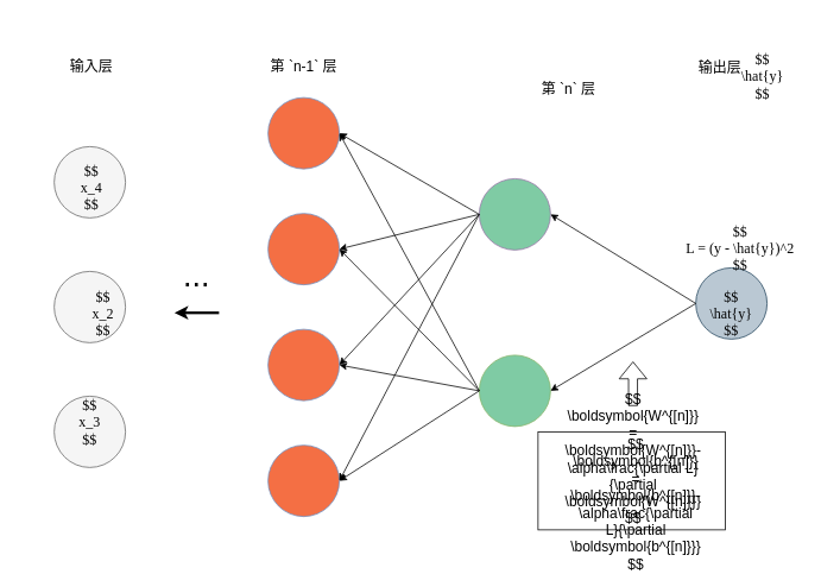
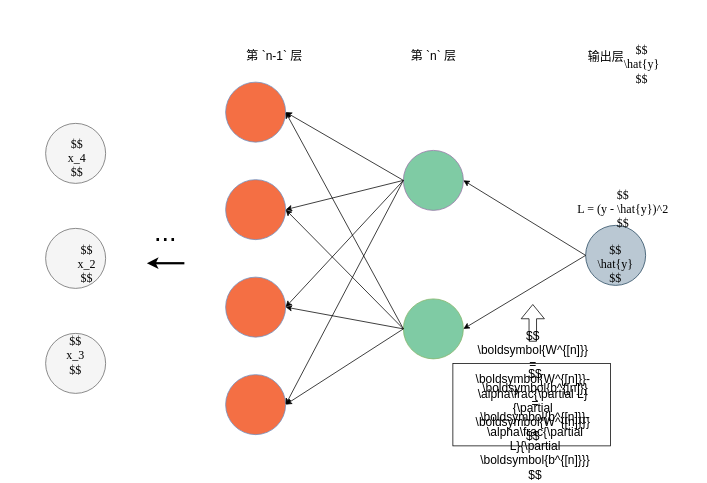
  <mxCell id="0" />
  <mxCell id="1" parent="0" />
  <mxCell id="2" value="" style="rounded=0;whiteSpace=wrap;html=1;fillColor=none;strokeColor=none;" parent="1" vertex="1"><mxGeometry x="20" y="20" width="900" height="600" as="geometry" /></mxCell>
  <mxCell id="3" value="" style="ellipse;whiteSpace=wrap;html=1;aspect=fixed;fillColor=#f5f5f5;strokeColor=#666666;fontColor=#333333;" parent="1" vertex="1"><mxGeometry x="60" y="164" width="80" height="80" as="geometry" /></mxCell>
  <mxCell id="4" value="" style="ellipse;whiteSpace=wrap;html=1;aspect=fixed;fillColor=#f5f5f5;strokeColor=#666666;fontColor=#333333;" parent="1" vertex="1"><mxGeometry x="60" y="304" width="80" height="80" as="geometry" /></mxCell>
  <mxCell id="5" value="" style="ellipse;whiteSpace=wrap;html=1;aspect=fixed;fillColor=#f5f5f5;strokeColor=#666666;fontColor=#333333;" parent="1" vertex="1"><mxGeometry x="60" y="444" width="80" height="80" as="geometry" /></mxCell>
  <mxCell id="6" value="" style="ellipse;whiteSpace=wrap;html=1;aspect=fixed;fillColor=#f46f44;strokeColor=#6c8ebf;" parent="1" vertex="1"><mxGeometry x="300" y="109" width="80" height="80" as="geometry" /></mxCell>
  <mxCell id="7" value="" style="ellipse;whiteSpace=wrap;html=1;aspect=fixed;fillColor=#F46F44;strokeColor=#6c8ebf;" parent="1" vertex="1"><mxGeometry x="300" y="239" width="80" height="80" as="geometry" /></mxCell>
  <mxCell id="8" value="" style="ellipse;whiteSpace=wrap;html=1;aspect=fixed;fillColor=#F46F44;strokeColor=#6c8ebf;" parent="1" vertex="1"><mxGeometry x="300" y="369" width="80" height="80" as="geometry" /></mxCell>
  <mxCell id="9" value="" style="ellipse;whiteSpace=wrap;html=1;aspect=fixed;fillColor=#F46F44;strokeColor=#6c8ebf;" parent="1" vertex="1"><mxGeometry x="300" y="499" width="80" height="80" as="geometry" /></mxCell>
  <mxCell id="10" value="" style="ellipse;whiteSpace=wrap;html=1;aspect=fixed;fillColor=#7FCBA4;strokeColor=#82b366;" parent="1" vertex="1"><mxGeometry x="537" y="398" width="80" height="80" as="geometry" /></mxCell>
  <mxCell id="11" value="" style="endArrow=none;html=1;exitX=1;exitY=0.5;exitDx=0;exitDy=0;entryX=0;entryY=0.5;entryDx=0;entryDy=0;endFill=0;startArrow=classic;startFill=1;" parent="1" source="9" target="10" edge="1"><mxGeometry width="50" height="50" relative="1" as="geometry"><mxPoint x="150" y="494" as="sourcePoint" /><mxPoint x="540" y="384" as="targetPoint" /></mxGeometry></mxCell>
  <mxCell id="12" value="" style="endArrow=none;html=1;exitX=1;exitY=0.5;exitDx=0;exitDy=0;entryX=0;entryY=0.5;entryDx=0;entryDy=0;endFill=0;startArrow=classic;startFill=1;" parent="1" source="8" target="10" edge="1"><mxGeometry width="50" height="50" relative="1" as="geometry"><mxPoint x="390" y="549" as="sourcePoint" /><mxPoint x="550" y="354" as="targetPoint" /></mxGeometry></mxCell>
  <mxCell id="13" value="" style="endArrow=none;html=1;exitX=1;exitY=0.5;exitDx=0;exitDy=0;entryX=0;entryY=0.5;entryDx=0;entryDy=0;endFill=0;startArrow=classic;startFill=1;" parent="1" source="7" target="10" edge="1"><mxGeometry width="50" height="50" relative="1" as="geometry"><mxPoint x="390" y="419" as="sourcePoint" /><mxPoint x="550" y="354" as="targetPoint" /></mxGeometry></mxCell>
  <mxCell id="14" value="" style="endArrow=none;html=1;exitX=1;exitY=0.5;exitDx=0;exitDy=0;entryX=0;entryY=0.5;entryDx=0;entryDy=0;endFill=0;startArrow=classic;startFill=1;" parent="1" source="6" target="21" edge="1"><mxGeometry width="50" height="50" relative="1" as="geometry"><mxPoint x="390" y="289" as="sourcePoint" /><mxPoint x="550" y="354" as="targetPoint" /></mxGeometry></mxCell>
- <mxCell id="15" value="&lt;span style=&quot;font-size: 16px&quot;&gt;输入层&lt;/span&gt;" style="text;html=1;strokeColor=none;fillColor=none;align=center;verticalAlign=middle;whiteSpace=wrap;rounded=0;" parent="1" vertex="1"><mxGeometry x="72" y="54" width="60" height="40" as="geometry" /></mxCell>
- <mxCell id="16" value="&lt;font style=&quot;font-size: 16px&quot;&gt;第 `n-1` 层&lt;br&gt;&lt;/font&gt;" style="text;html=1;strokeColor=none;fillColor=none;align=center;verticalAlign=middle;whiteSpace=wrap;rounded=0;" parent="1" vertex="1"><mxGeometry x="292.5" y="54" width="95" height="40" as="geometry" /></mxCell>
- <mxCell id="17" value="&lt;span style=&quot;font-size: 16px&quot;&gt;第 `n` 层&lt;/span&gt;" style="text;html=1;strokeColor=none;fillColor=none;align=center;verticalAlign=middle;whiteSpace=wrap;rounded=0;" parent="1" vertex="1"><mxGeometry x="604.5" y="79" width="65" height="40" as="geometry" /></mxCell>
+ <mxCell id="16" value="&lt;font style=&quot;font-size: 16px&quot;&gt;第 `n-1` 层&lt;br&gt;&lt;/font&gt;" style="text;html=1;strokeColor=none;fillColor=none;align=center;verticalAlign=middle;whiteSpace=wrap;rounded=0;" parent="1" vertex="1"><mxGeometry x="317.5" y="54" width="95" height="40" as="geometry" /></mxCell>
+ <mxCell id="17" value="&lt;span style=&quot;font-size: 16px&quot;&gt;第 `n` 层&lt;/span&gt;" style="text;html=1;strokeColor=none;fillColor=none;align=center;verticalAlign=middle;whiteSpace=wrap;rounded=0;" parent="1" vertex="1"><mxGeometry x="544.5" y="54" width="65" height="40" as="geometry" /></mxCell>
  <mxCell id="18" value="&lt;font face=&quot;Lucida Console&quot;&gt;$$&lt;br&gt;x_4&lt;br&gt;$$&lt;br&gt;&lt;/font&gt;" style="text;html=1;strokeColor=none;fillColor=none;align=center;verticalAlign=middle;whiteSpace=wrap;rounded=0;fontSize=16;" parent="1" vertex="1"><mxGeometry x="82" y="195" width="40" height="30" as="geometry" /></mxCell>
  <mxCell id="19" value="&lt;font face=&quot;Lucida Console&quot;&gt;$$&lt;br&gt;x_2&lt;br&gt;$$&lt;br&gt;&lt;/font&gt;" style="text;html=1;strokeColor=none;fillColor=none;align=center;verticalAlign=middle;whiteSpace=wrap;rounded=0;fontSize=16;" parent="1" vertex="1"><mxGeometry x="95" y="336" width="40" height="30" as="geometry" /></mxCell>
  <mxCell id="20" value="&lt;font face=&quot;Lucida Console&quot;&gt;$$&lt;br&gt;x_3&lt;br&gt;$$&lt;br&gt;&lt;/font&gt;" style="text;html=1;strokeColor=none;fillColor=none;align=center;verticalAlign=middle;whiteSpace=wrap;rounded=0;fontSize=16;" parent="1" vertex="1"><mxGeometry x="80" y="458" width="40" height="30" as="geometry" /></mxCell>
  <mxCell id="21" value="" style="ellipse;whiteSpace=wrap;html=1;aspect=fixed;fillColor=#7FCBA4;strokeColor=#9673a6;" parent="1" vertex="1"><mxGeometry x="537" y="200" width="80" height="80" as="geometry" /></mxCell>
  <mxCell id="22" value="" style="endArrow=none;html=1;entryX=0;entryY=0.5;entryDx=0;entryDy=0;endFill=0;startArrow=classic;startFill=1;" parent="1" target="10" edge="1"><mxGeometry width="50" height="50" relative="1" as="geometry"><mxPoint x="380" y="149" as="sourcePoint" /><mxPoint x="540" y="448" as="targetPoint" /></mxGeometry></mxCell>
  <mxCell id="23" value="" style="endArrow=none;html=1;entryX=0;entryY=0.5;entryDx=0;entryDy=0;exitX=1;exitY=0.5;exitDx=0;exitDy=0;endFill=0;startArrow=classic;startFill=1;" parent="1" source="7" target="21" edge="1"><mxGeometry width="50" height="50" relative="1" as="geometry"><mxPoint x="391" y="165" as="sourcePoint" /><mxPoint x="550" y="458" as="targetPoint" /></mxGeometry></mxCell>
  <mxCell id="24" value="" style="endArrow=none;html=1;entryX=0;entryY=0.5;entryDx=0;entryDy=0;exitX=1;exitY=0.5;exitDx=0;exitDy=0;endFill=0;startArrow=classic;startFill=1;" parent="1" source="8" target="21" edge="1"><mxGeometry width="50" height="50" relative="1" as="geometry"><mxPoint x="390" y="289" as="sourcePoint" /><mxPoint x="547" y="250" as="targetPoint" /></mxGeometry></mxCell>
  <mxCell id="25" value="" style="endArrow=none;html=1;entryX=0;entryY=0.5;entryDx=0;entryDy=0;exitX=1;exitY=0.5;exitDx=0;exitDy=0;endFill=0;startArrow=classic;startFill=1;" parent="1" source="9" target="21" edge="1"><mxGeometry width="50" height="50" relative="1" as="geometry"><mxPoint x="390" y="419" as="sourcePoint" /><mxPoint x="547" y="250" as="targetPoint" /></mxGeometry></mxCell>
  <mxCell id="26" value="&lt;font style=&quot;font-size: 36px;&quot;&gt;...&lt;/font&gt;" style="text;html=1;strokeColor=none;fillColor=none;align=center;verticalAlign=middle;whiteSpace=wrap;rounded=0;" parent="1" vertex="1"><mxGeometry x="190" y="293" width="60" height="30" as="geometry" /></mxCell>
  <mxCell id="27" value="&lt;span style=&quot;font-size: 16px;&quot;&gt;输出层&lt;/span&gt;" style="text;html=1;strokeColor=none;fillColor=none;align=center;verticalAlign=middle;whiteSpace=wrap;rounded=0;" parent="1" vertex="1"><mxGeometry x="720" y="55" width="175" height="40" as="geometry" /></mxCell>
  <mxCell id="28" value="&lt;font face=&quot;Lucida Console&quot;&gt;$$&lt;br&gt;\hat{y}&lt;br&gt;$$&lt;br&gt;&lt;/font&gt;" style="text;html=1;strokeColor=none;fillColor=none;align=center;verticalAlign=middle;whiteSpace=wrap;rounded=0;fontSize=16;" parent="1" vertex="1"><mxGeometry x="835" y="70" width="40" height="30" as="geometry" /></mxCell>
  <mxCell id="29" value="" style="ellipse;whiteSpace=wrap;html=1;aspect=fixed;fillColor=#bac8d3;strokeColor=#23445d;" parent="1" vertex="1"><mxGeometry x="780" y="300" width="80" height="80" as="geometry" /></mxCell>
  <mxCell id="30" value="&lt;font face=&quot;Lucida Console&quot;&gt;$$&lt;br&gt;\hat{y}&lt;br&gt;$$&lt;br&gt;&lt;/font&gt;" style="text;html=1;strokeColor=none;fillColor=none;align=center;verticalAlign=middle;whiteSpace=wrap;rounded=0;fontSize=16;" parent="1" vertex="1"><mxGeometry x="800" y="336" width="40" height="30" as="geometry" /></mxCell>
  <mxCell id="31" value="" style="rounded=0;whiteSpace=wrap;html=1;fillColor=none;" parent="1" vertex="1"><mxGeometry x="603" y="484" width="210" height="110" as="geometry" /></mxCell>
  <mxCell id="32" value="&lt;font face=&quot;Lucida Console&quot;&gt;$$&lt;br&gt;L = (y - \hat{y})^2&lt;br&gt;$$&lt;br&gt;&lt;/font&gt;" style="text;html=1;strokeColor=none;fillColor=none;align=center;verticalAlign=middle;whiteSpace=wrap;rounded=0;fontSize=16;" parent="1" vertex="1"><mxGeometry x="750" y="263" width="160" height="30" as="geometry" /></mxCell>
  <mxCell id="33" value="" style="shape=flexArrow;endArrow=classic;html=1;rounded=0;" parent="1" edge="1"><mxGeometry width="50" height="50" relative="1" as="geometry"><mxPoint x="709.55" y="455" as="sourcePoint" /><mxPoint x="709.55" y="405" as="targetPoint" /></mxGeometry></mxCell>
  <mxCell id="34" value="&lt;font style=&quot;font-size: 16px;&quot;&gt;$$&lt;br&gt;\boldsymbol{W^{[n]}} = \boldsymbol{W^{[n]}}-\alpha\frac{\partial L}{\partial \boldsymbol{W^{[n]}}}&lt;br&gt;$$&lt;/font&gt;" style="text;html=1;strokeColor=none;fillColor=none;align=center;verticalAlign=middle;whiteSpace=wrap;rounded=0;" vertex="1" parent="1"><mxGeometry x="680" y="499" width="60" height="30" as="geometry" /></mxCell>
  <mxCell id="35" value="" style="endArrow=classic;html=1;rounded=0;exitX=0;exitY=0.5;exitDx=0;exitDy=0;entryX=1;entryY=0.5;entryDx=0;entryDy=0;" edge="1" parent="1" source="29" target="21"><mxGeometry width="50" height="50" relative="1" as="geometry"><mxPoint x="720" y="314" as="sourcePoint" /><mxPoint x="770" y="264" as="targetPoint" /></mxGeometry></mxCell>
  <mxCell id="36" value="" style="endArrow=classic;html=1;rounded=0;exitX=0;exitY=0.5;exitDx=0;exitDy=0;entryX=1;entryY=0.5;entryDx=0;entryDy=0;" edge="1" parent="1" source="29" target="10"><mxGeometry width="50" height="50" relative="1" as="geometry"><mxPoint x="610" y="404" as="sourcePoint" /><mxPoint x="660" y="354" as="targetPoint" /></mxGeometry></mxCell>
  <mxCell id="37" value="&lt;font style=&quot;font-size: 16px;&quot;&gt;$$&lt;br&gt;\boldsymbol{b^{[n]}} = \boldsymbol{b^{[n]}}-\alpha\frac{\partial L}{\partial \boldsymbol{b^{[n]}}}&lt;br&gt;$$&lt;/font&gt;" style="text;html=1;strokeColor=none;fillColor=none;align=center;verticalAlign=middle;whiteSpace=wrap;rounded=0;" vertex="1" parent="1"><mxGeometry x="683" y="550" width="60" height="30" as="geometry" /></mxCell>
  <mxCell id="38" value="" style="endArrow=none;html=1;rounded=0;strokeWidth=3;startArrow=classic;startFill=1;endFill=0;" edge="1" parent="1"><mxGeometry width="50" height="50" relative="1" as="geometry"><mxPoint x="195" y="350.47" as="sourcePoint" /><mxPoint x="245" y="350.47" as="targetPoint" /></mxGeometry></mxCell>
